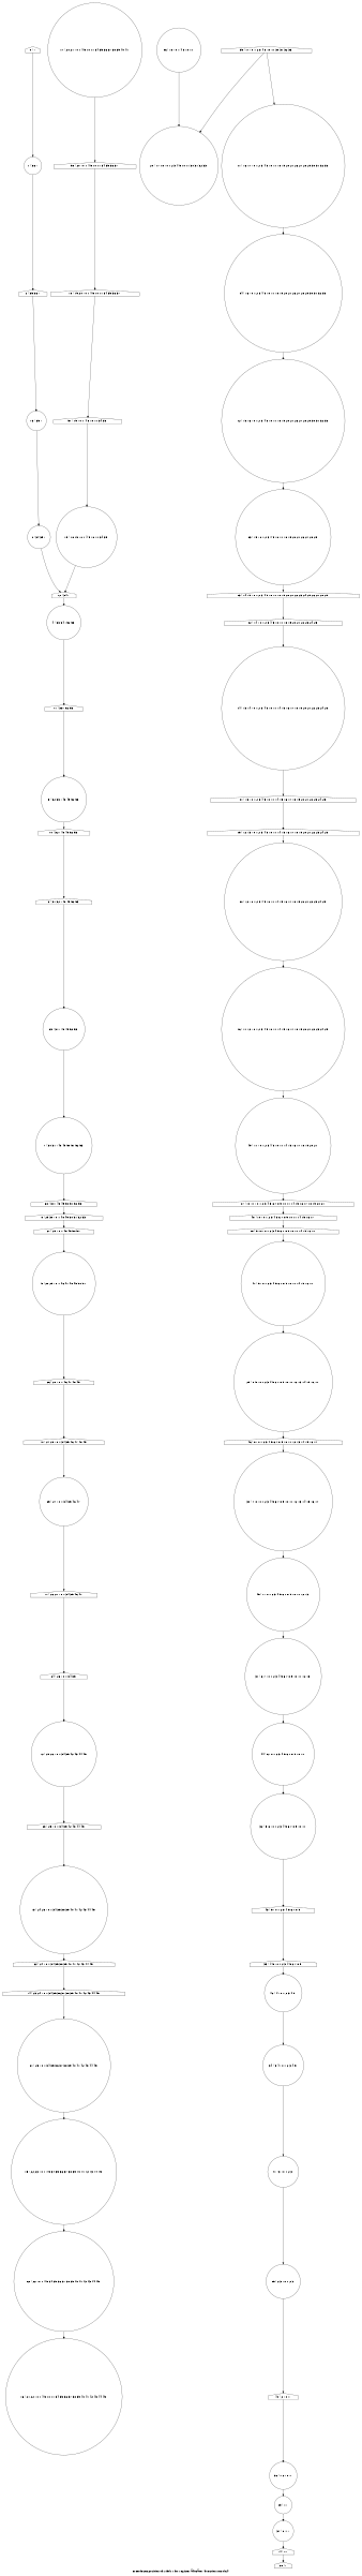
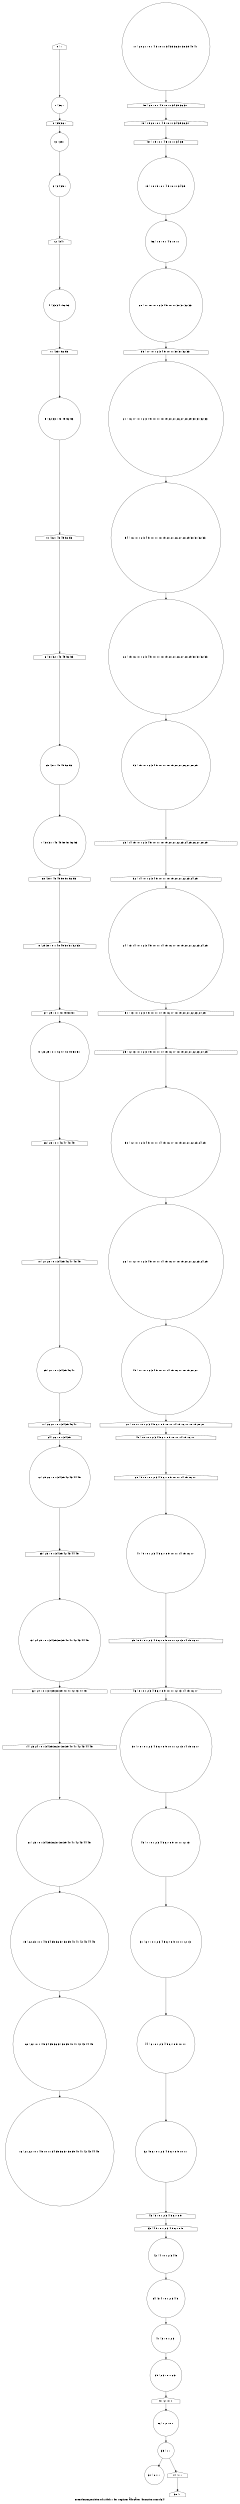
  digraph {
    label="Tree-decomposition of width 1 for register allocator (function _umul64)"
    node [shape=circle]
    edge [arrowhead=dot]
    n1 [label="0 | : " shape=house]
    n2 [label="1 | 36 : "]
    n3 [label="2 | 35 36 : " shape=house]
    n4 [label="73 | 35 : "]
    n5 [label="3 | 34 35 : "]
    n6 [label="72 | 34 : " shape=house]
    n7 [label="4 | 33 34 : 52 53 "]
    n8 [label="71 | 33 : 52 53 " shape=house]
    n9 [label="5 | 32 33 : 48 49 52 53 "]
    n10 [label="70 | 32 : 48 49 52 53 " shape=house]
    n11 [label="6 | 31 32 : 48 49 52 53 " shape=house]
    n12 [label="69 | 31 : 48 49 52 53 "]
    n13 [label="7 | 30 31 : 48 49 50 51 52 53 "]
    n14 [label="68 | 30 : 48 49 50 51 52 53 " shape=house]
    n15 [label="8 | 29 30 : 0 1 48 49 50 51 52 53 " shape=house]
    n16 [label="67 | 29 : 0 1 48 49 50 51 " shape=house]
    n17 [label="9 | 28 29 : 0 1 46 47 48 49 50 51 "]
    n18 [label="66 | 28 : 0 1 46 47 48 49 " shape=house]
    n19 [label="10 | 27 28 : 0 1 34 35 46 47 48 49 " shape=house]
    n20 [label="65 | 27 : 0 1 34 35 46 47 "]
    n21 [label="11 | 26 27 : 0 1 34 35 46 47 " shape=house]
    n22 [label="64 | 26 : 0 1 34 35 " shape=house]
    n23 [label="12 | 25 26 : 0 1 34 35 42 43 44 45 "]
    n24 [label="63 | 25 : 0 1 34 35 42 43 44 45 " shape=house]
    n25 [label="13 | 24 25 : 0 1 34 35 38 39 40 41 42 43 44 45 "]
    n26 [label="62 | 24 : 0 1 34 35 38 39 40 41 42 43 44 45 " shape=house]
    n27 [label="14 | 23 24 : 0 1 34 35 36 37 38 39 40 41 42 43 44 45 " shape=house]
    n28 [label="61 | 23 : 0 1 34 35 36 37 38 39 40 41 42 43 44 45 "]
    n29 [label="15 | 22 23 : 0 1 4 5 34 35 36 37 38 39 40 41 42 43 44 45 "]
    n30 [label="60 | 22 : 0 1 4 5 34 35 36 37 38 39 40 41 42 43 44 45 "]
    n31 [label="16 | 21 22 : 0 1 4 5 10 11 34 35 36 37 38 39 40 41 42 43 44 45 "]
    n32 [label="17 | 20 21 : 0 1 4 5 10 11 34 35 36 37 38 39 40 41 "]
    n33 [label="58 | 20 : 0 1 4 5 10 11 34 35 36 37 " shape=house]
    n34 [label="18 | 19 20 : 0 1 4 5 10 11 34 35 36 37 " shape=house]
    n35 [label="57 | 19 : 0 1 4 5 10 11 34 35 " shape=house]
    n36 [label="19 | 18 19 : 0 1 4 5 10 11 34 35 "]
    n37 [label="56 | 18 : 0 1 4 5 10 11 "]
    n38 [label="20 | 17 18 : 0 1 2 3 4 5 10 11 30 31 32 33 "]
    n39 [label="55 | 17 : 0 1 2 3 4 5 10 11 30 31 32 33 " shape=house]
    n40 [label="21 | 16 17 : 0 1 2 3 4 5 10 11 18 19 20 21 26 27 28 29 30 31 32 33 "]
    n41 [label="54 | 16 : 0 1 2 3 4 5 10 11 18 19 20 21 26 27 28 29 30 31 32 33 "]
    n42 [label="22 | 15 16 : 0 1 2 3 4 5 10 11 18 19 20 21 26 27 28 29 30 31 32 33 "]
    n43 [label="53 | 15 : 0 1 2 3 4 5 10 11 18 19 20 21 26 27 28 29 "]
    n44 [label="23 | 14 15 : 0 1 2 3 4 5 10 11 18 19 20 21 22 23 24 25 26 27 28 29 " shape=house]
    n45 [label="52 | 14 : 0 1 2 3 4 5 10 11 18 19 20 21 22 23 24 25 " shape=house]
    n46 [label="24 | 13 14 : 0 1 2 3 4 5 10 11 14 15 16 17 18 19 20 21 22 23 24 25 "]
    n47 [label="51 | 13 : 0 1 2 3 4 5 10 11 14 15 16 17 18 19 20 21 22 23 24 25 " shape=house]
    n48 [label="25 | 12 13 : 0 1 2 3 4 5 10 11 14 15 16 17 18 19 20 21 22 23 24 25 " shape=house]
    n49 [label="50 | 12 : 0 1 2 3 4 5 10 11 14 15 16 17 18 19 20 21 22 23 24 25 "]
    n50 [label="26 | 11 12 : 0 1 2 3 4 5 10 11 14 15 16 17 18 19 20 21 22 23 24 25 "]
    n51 [label="49 | 11 : 0 1 2 3 4 5 10 11 14 15 16 17 18 19 20 21 "]
    n52 [label="27 | 10 11 : 0 1 2 3 4 5 6 7 8 9 10 11 14 15 16 17 18 19 20 21 " shape=house]
    n53 [label="48 | 10 : 0 1 2 3 4 5 6 7 8 9 10 11 14 15 16 17 " shape=house]
    n54 [label="28 | 9 10 : 0 1 2 3 4 5 6 7 8 9 10 11 14 15 16 17 " shape=house]
    n55 [label="47 | 9 : 0 1 2 3 4 5 6 7 8 9 10 11 14 15 16 17 "]
-   n56 [label="29 | 8 9 : 0 1 2 3 4 5 6 7 8 9 10 11 12 13 14 15 16 17 "]
+   n56 [label="29 | 8 9 : 0 1 2 3 4 5 6 7 8 9 10 11 12 13 14 15 16 17 " shape=house]
    n57 [label="46 | 8 : 0 1 2 3 4 5 6 7 8 9 10 11 12 13 14 15 16 17 " shape=house]
    n58 [label="30 | 7 8 : 0 1 2 3 4 5 6 7 8 9 10 11 12 13 14 15 16 17 "]
    n59 [label="45 | 7 : 0 1 2 3 4 5 6 7 8 9 10 11 12 13 "]
    n60 [label="31 | 6 7 : 0 1 2 3 4 5 6 7 8 9 10 11 12 13 "]
    n61 [label="44 | 6 : 0 1 2 3 4 5 6 7 8 9 10 11 "]
    n62 [label="32 | 5 6 : 0 1 2 3 4 5 6 7 8 9 10 11 "]
    n63 [label="43 | 5 : 0 1 2 3 4 5 6 7 8 9 " shape=house]
    n64 [label="33 | 4 5 : 0 1 2 3 4 5 6 7 8 9 " shape=house]
    n65 [label="42 | 4 : 0 1 2 3 4 5 "]
    n66 [label="34 | 3 4 : 0 1 2 3 4 5 "]
    n67 [label="41 | 3 : 0 1 2 3 "]
    n68 [label="35 | 2 3 : 0 1 2 3 "]
    n69 [label="40 | 2 : 0 1 " shape=house]
    n70 [label="36 | 1 2 : 0 1 "]
    n71 [label="39 | 1 : "]
    n72 [label="37 | 0 1 : "]
    n73 [label="74 | 1 : " shape=house]
    n74 [label="38 | : " shape=house]
    n1 -> n2 [arrowhead=normal]
    n2 -> n3
    n3 -> n4
    n4 -> n5 [arrowhead=diamond]
    n5 -> n6 [arrowhead=normal]
    n6 -> n7 [arrowhead=normal]
    n7 -> n8
    n8 -> n9 [arrowhead=diamond]
    n9 -> n10 [arrowhead=normal]
    n10 -> n11 [arrowhead=normal]
    n11 -> n12
    n12 -> n13
    n13 -> n14
    n14 -> n15
    n15 -> n16 [arrowhead=diamond]
    n16 -> n17
    n17 -> n18 [arrowhead=diamond]
    n18 -> n19 [arrowhead=diamond]
    n19 -> n20 [arrowhead=normal]
    n20 -> n21 [arrowhead=normal]
    n21 -> n22
    n22 -> n23 [arrowhead=diamond]
    n23 -> n24 [arrowhead=diamond]
    n24 -> n25
    n25 -> n26 [arrowhead=diamond]
    n26 -> n27
    n27 -> n28 [arrowhead=normal]
    n28 -> n29
    n29 -> n30 [arrowhead=diamond]
    n30 -> n31
    n32 -> n33 [arrowhead=normal]
    n33 -> n34 [arrowhead=diamond]
    n34 -> n35
    n35 -> n36 [arrowhead=diamond]
-   n36 -> n6
+   n36 -> n37
    n37 -> n38 [arrowhead=normal]
-   n39 -> n38 [arrowhead=diamond]
+   n38 -> n39 [arrowhead=diamond]
    n39 -> n40 [arrowhead=normal]
    n40 -> n41 [arrowhead=diamond]
    n41 -> n42
    n42 -> n43 [arrowhead=diamond]
    n43 -> n44 [arrowhead=normal]
    n44 -> n45 [arrowhead=normal]
    n45 -> n46 [arrowhead=diamond]
    n46 -> n47 [arrowhead=normal]
    n47 -> n48
    n48 -> n49 [arrowhead=normal]
    n49 -> n50 [arrowhead=diamond]
    n50 -> n51 [arrowhead=normal]
    n51 -> n52
    n52 -> n53 [arrowhead=diamond]
    n53 -> n54 [arrowhead=normal]
    n54 -> n55
    n55 -> n56
    n56 -> n57 [arrowhead=diamond]
    n57 -> n58 [arrowhead=normal]
    n58 -> n59 [arrowhead=diamond]
    n59 -> n60 [arrowhead=diamond]
    n60 -> n61 [arrowhead=diamond]
    n61 -> n62
    n62 -> n63
    n63 -> n64 [arrowhead=normal]
    n64 -> n65
    n65 -> n66 [arrowhead=normal]
    n66 -> n67 [arrowhead=normal]
    n67 -> n68 [arrowhead=normal]
    n68 -> n69 [arrowhead=normal]
    n69 -> n70
    n70 -> n71 [arrowhead=normal]
    n71 -> n72
-   n72 -> n73 [arrowhead=diamond]
+   n71 -> n73 [arrowhead=diamond]
    n73 -> n74 [arrowhead=diamond]
  }
